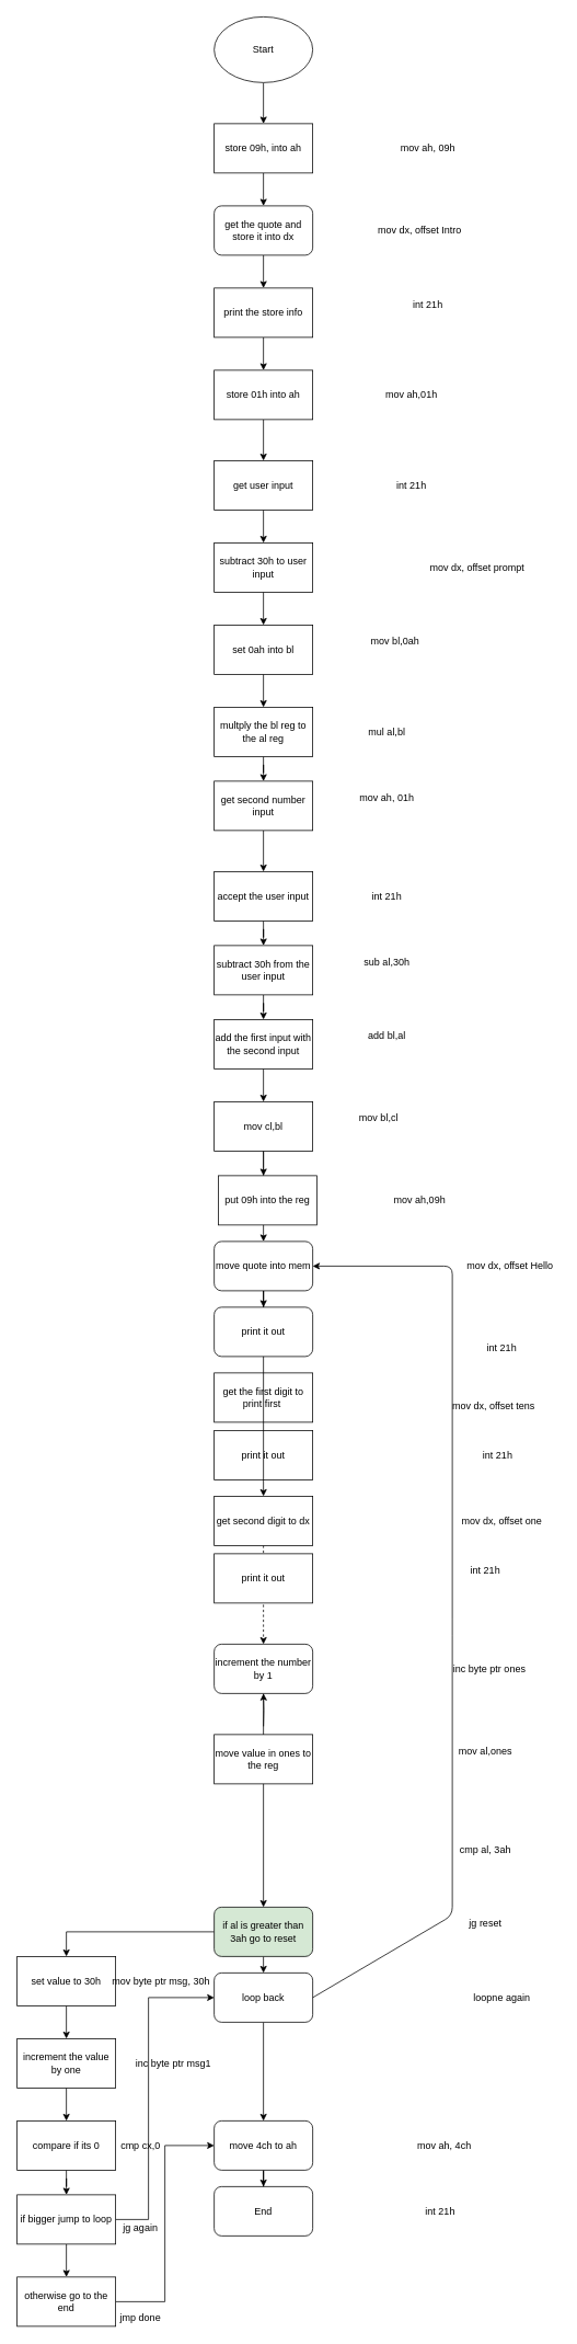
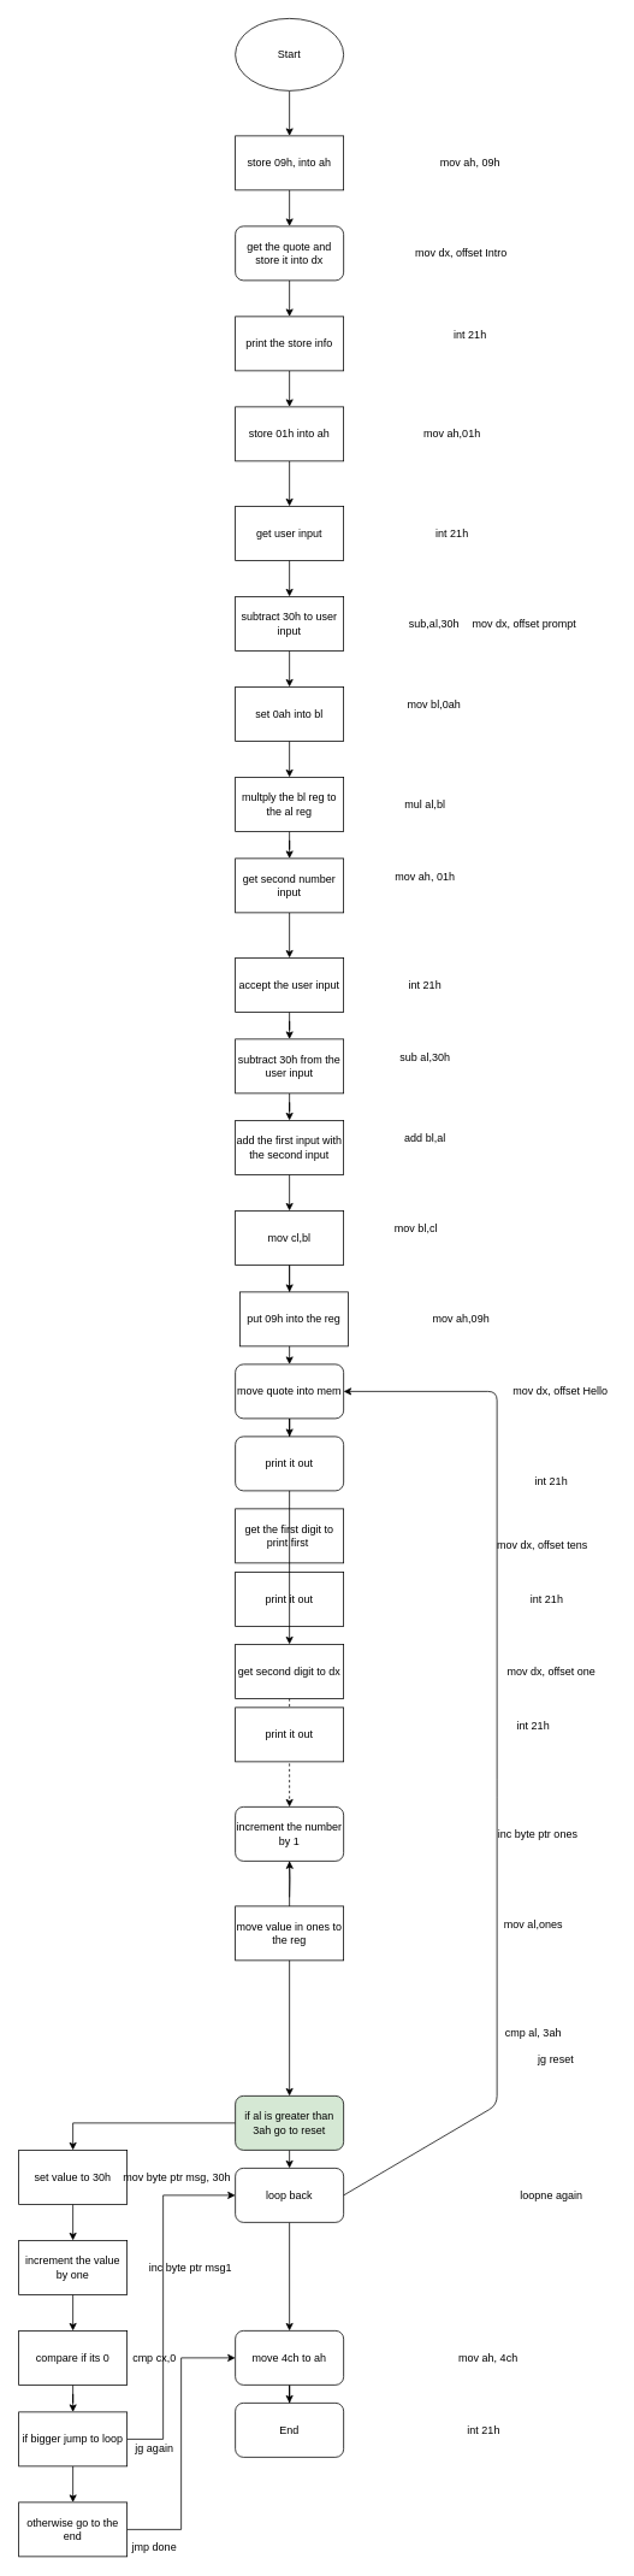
  <mxCell id="0" />
  <mxCell id="1" parent="0" />
  <mxCell id="2" style="edgeStyle=orthogonalEdgeStyle;rounded=0;orthogonalLoop=1;jettySize=auto;html=1;exitX=0.5;exitY=1;exitDx=0;exitDy=0;entryX=0.5;entryY=0;entryDx=0;entryDy=0;" parent="1" source="3" target="32" edge="1"><mxGeometry relative="1" as="geometry" /></mxCell>
  <mxCell id="3" value="Start" style="ellipse;whiteSpace=wrap;html=1;" parent="1" vertex="1"><mxGeometry x="260" y="20" width="120" height="80" as="geometry" /></mxCell>
  <mxCell id="4" value="" style="edgeStyle=orthogonalEdgeStyle;rounded=0;orthogonalLoop=1;jettySize=auto;html=1;" parent="1" source="5" target="7" edge="1"><mxGeometry relative="1" as="geometry" /></mxCell>
  <mxCell id="5" value="move quote into mem" style="rounded=1;whiteSpace=wrap;html=1;" parent="1" vertex="1"><mxGeometry x="260" y="1510" width="120" height="60" as="geometry" /></mxCell>
  <mxCell id="6" value="" style="edgeStyle=orthogonalEdgeStyle;rounded=0;orthogonalLoop=1;jettySize=auto;html=1;entryX=0.5;entryY=0;entryDx=0;entryDy=0;dashed=1;" parent="1" source="89" target="10" edge="1"><mxGeometry relative="1" as="geometry"><mxPoint x="320" y="1960" as="targetPoint" /></mxGeometry></mxCell>
  <mxCell id="7" value="print it out" style="rounded=1;whiteSpace=wrap;html=1;" parent="1" vertex="1"><mxGeometry x="260" y="1590" width="120" height="60" as="geometry" /></mxCell>
  <mxCell id="8" value="" style="edgeStyle=orthogonalEdgeStyle;rounded=0;orthogonalLoop=1;jettySize=auto;html=1;" parent="1" target="10" edge="1"><mxGeometry relative="1" as="geometry"><mxPoint x="320" y="2100" as="sourcePoint" /></mxGeometry></mxCell>
  <mxCell id="9" style="edgeStyle=orthogonalEdgeStyle;rounded=0;orthogonalLoop=1;jettySize=auto;html=1;exitX=0.5;exitY=1;exitDx=0;exitDy=0;entryX=0.5;entryY=0;entryDx=0;entryDy=0;" parent="1" source="10" target="66" edge="1"><mxGeometry relative="1" as="geometry" /></mxCell>
  <mxCell id="10" value="increment the number by 1" style="rounded=1;whiteSpace=wrap;html=1;" parent="1" vertex="1"><mxGeometry x="260" y="2000" width="120" height="60" as="geometry" /></mxCell>
  <mxCell id="11" value="" style="edgeStyle=orthogonalEdgeStyle;rounded=0;orthogonalLoop=1;jettySize=auto;html=1;" parent="1" source="12" target="14" edge="1"><mxGeometry relative="1" as="geometry" /></mxCell>
  <mxCell id="12" value="loop back" style="rounded=1;whiteSpace=wrap;html=1;" parent="1" vertex="1"><mxGeometry x="260" y="2400" width="120" height="60" as="geometry" /></mxCell>
  <mxCell id="13" value="" style="edgeStyle=orthogonalEdgeStyle;rounded=0;orthogonalLoop=1;jettySize=auto;html=1;" parent="1" source="14" target="15" edge="1"><mxGeometry relative="1" as="geometry" /></mxCell>
  <mxCell id="14" value="move 4ch to ah" style="rounded=1;whiteSpace=wrap;html=1;" parent="1" vertex="1"><mxGeometry x="260" y="2580" width="120" height="60" as="geometry" /></mxCell>
  <mxCell id="15" value="End" style="rounded=1;whiteSpace=wrap;html=1;" parent="1" vertex="1"><mxGeometry x="260" y="2660" width="120" height="60" as="geometry" /></mxCell>
  <mxCell id="16" value="" style="endArrow=classic;html=1;exitX=1;exitY=0.5;exitDx=0;exitDy=0;entryX=1;entryY=0.5;entryDx=0;entryDy=0;" parent="1" source="12" target="5" edge="1"><mxGeometry width="50" height="50" relative="1" as="geometry"><mxPoint x="550" y="1980" as="sourcePoint" /><mxPoint x="550" y="1530" as="targetPoint" /><Array as="points"><mxPoint x="550" y="2330" /><mxPoint x="550" y="1980" /><mxPoint x="550" y="1540" /></Array></mxGeometry></mxCell>
  <mxCell id="17" value="mov dx, offset Hello" style="text;html=1;align=center;verticalAlign=middle;resizable=0;points=[];autosize=1;" parent="1" vertex="1"><mxGeometry x="560" y="1530" width="120" height="20" as="geometry" /></mxCell>
  <mxCell id="18" value="int 21h" style="text;html=1;align=center;verticalAlign=middle;resizable=0;points=[];autosize=1;" parent="1" vertex="1"><mxGeometry x="585" y="1630" width="50" height="20" as="geometry" /></mxCell>
  <mxCell id="19" value="inc byte ptr ones" style="text;html=1;align=center;verticalAlign=middle;resizable=0;points=[];autosize=1;" parent="1" vertex="1"><mxGeometry x="545" y="2020" width="100" height="20" as="geometry" /></mxCell>
  <mxCell id="20" value="loopne again" style="text;html=1;align=center;verticalAlign=middle;resizable=0;points=[];autosize=1;" parent="1" vertex="1"><mxGeometry x="570" y="2420" width="80" height="20" as="geometry" /></mxCell>
  <mxCell id="21" value="mov ah, 4ch" style="text;html=1;align=center;verticalAlign=middle;resizable=0;points=[];autosize=1;" parent="1" vertex="1"><mxGeometry x="500" y="2600" width="80" height="20" as="geometry" /></mxCell>
  <mxCell id="22" value="int 21h" style="text;html=1;align=center;verticalAlign=middle;resizable=0;points=[];autosize=1;" parent="1" vertex="1"><mxGeometry x="510" y="2680" width="50" height="20" as="geometry" /></mxCell>
  <mxCell id="23" value="" style="edgeStyle=orthogonalEdgeStyle;rounded=0;orthogonalLoop=1;jettySize=auto;html=1;" parent="1" source="24" target="27" edge="1"><mxGeometry relative="1" as="geometry" /></mxCell>
  <mxCell id="24" value="get the quote and store it into dx" style="whiteSpace=wrap;html=1;rounded=1;" parent="1" vertex="1"><mxGeometry x="260" y="250" width="120" height="60" as="geometry" /></mxCell>
  <mxCell id="25" value="mov dx, offset prompt" style="text;html=1;align=center;verticalAlign=middle;resizable=0;points=[];autosize=1;" parent="1" vertex="1"><mxGeometry x="515" y="680" width="130" height="20" as="geometry" /></mxCell>
  <mxCell id="26" value="" style="edgeStyle=orthogonalEdgeStyle;rounded=0;orthogonalLoop=1;jettySize=auto;html=1;" parent="1" source="27" target="30" edge="1"><mxGeometry relative="1" as="geometry" /></mxCell>
  <mxCell id="27" value="print the store info" style="rounded=0;whiteSpace=wrap;html=1;" parent="1" vertex="1"><mxGeometry x="260" y="350" width="120" height="60" as="geometry" /></mxCell>
  <mxCell id="28" value="int 21h" style="text;html=1;align=center;verticalAlign=middle;resizable=0;points=[];autosize=1;" parent="1" vertex="1"><mxGeometry x="495" y="360" width="50" height="20" as="geometry" /></mxCell>
  <mxCell id="29" value="" style="edgeStyle=orthogonalEdgeStyle;rounded=0;orthogonalLoop=1;jettySize=auto;html=1;" parent="1" source="30" target="36" edge="1"><mxGeometry relative="1" as="geometry" /></mxCell>
  <mxCell id="30" value="store 01h into ah" style="whiteSpace=wrap;html=1;rounded=0;" parent="1" vertex="1"><mxGeometry x="260" y="450" width="120" height="60" as="geometry" /></mxCell>
  <mxCell id="31" style="edgeStyle=orthogonalEdgeStyle;rounded=0;orthogonalLoop=1;jettySize=auto;html=1;exitX=0.5;exitY=1;exitDx=0;exitDy=0;entryX=0.5;entryY=0;entryDx=0;entryDy=0;" parent="1" source="32" target="24" edge="1"><mxGeometry relative="1" as="geometry" /></mxCell>
  <mxCell id="32" value="store 09h, into ah" style="whiteSpace=wrap;html=1;rounded=0;" parent="1" vertex="1"><mxGeometry x="260" y="150" width="120" height="60" as="geometry" /></mxCell>
  <mxCell id="33" value="mov ah, 09h" style="text;html=1;align=center;verticalAlign=middle;resizable=0;points=[];autosize=1;" parent="1" vertex="1"><mxGeometry x="480" y="170" width="80" height="20" as="geometry" /></mxCell>
  <mxCell id="34" value="mov ah,01h" style="text;html=1;align=center;verticalAlign=middle;resizable=0;points=[];autosize=1;" parent="1" vertex="1"><mxGeometry x="460" y="470" width="80" height="20" as="geometry" /></mxCell>
  <mxCell id="35" value="" style="edgeStyle=orthogonalEdgeStyle;rounded=0;orthogonalLoop=1;jettySize=auto;html=1;" parent="1" source="36" target="39" edge="1"><mxGeometry relative="1" as="geometry" /></mxCell>
  <mxCell id="36" value="get user input" style="whiteSpace=wrap;html=1;rounded=0;" parent="1" vertex="1"><mxGeometry x="260" y="560" width="120" height="60" as="geometry" /></mxCell>
  <mxCell id="37" value="int 21h" style="text;html=1;align=center;verticalAlign=middle;resizable=0;points=[];autosize=1;" parent="1" vertex="1"><mxGeometry x="475" y="580" width="50" height="20" as="geometry" /></mxCell>
  <mxCell id="38" value="" style="edgeStyle=orthogonalEdgeStyle;rounded=0;orthogonalLoop=1;jettySize=auto;html=1;" parent="1" source="39" target="41" edge="1"><mxGeometry relative="1" as="geometry" /></mxCell>
  <mxCell id="39" value="subtract 30h to user input" style="whiteSpace=wrap;html=1;rounded=0;" parent="1" vertex="1"><mxGeometry x="260" y="660" width="120" height="60" as="geometry" /></mxCell>
  <mxCell id="40" value="" style="edgeStyle=orthogonalEdgeStyle;rounded=0;orthogonalLoop=1;jettySize=auto;html=1;" parent="1" source="41" target="45" edge="1"><mxGeometry relative="1" as="geometry" /></mxCell>
  <mxCell id="41" value="set 0ah into bl" style="whiteSpace=wrap;html=1;rounded=0;" parent="1" vertex="1"><mxGeometry x="260" y="760" width="120" height="60" as="geometry" /></mxCell>
+ <mxCell id="42" value="sub,al,30h" style="text;html=1;align=center;verticalAlign=middle;resizable=0;points=[];autosize=1;" parent="1" vertex="1"><mxGeometry x="445" y="680" width="70" height="20" as="geometry" /></mxCell>
  <mxCell id="43" value="mov bl,0ah" style="text;html=1;align=center;verticalAlign=middle;resizable=0;points=[];autosize=1;" parent="1" vertex="1"><mxGeometry x="445" y="770" width="70" height="20" as="geometry" /></mxCell>
  <mxCell id="44" value="" style="edgeStyle=orthogonalEdgeStyle;rounded=0;orthogonalLoop=1;jettySize=auto;html=1;" parent="1" source="45" target="48" edge="1"><mxGeometry relative="1" as="geometry" /></mxCell>
  <mxCell id="45" value="multply the bl reg to the al reg" style="whiteSpace=wrap;html=1;rounded=0;" parent="1" vertex="1"><mxGeometry x="260" y="860" width="120" height="60" as="geometry" /></mxCell>
  <mxCell id="46" value="mul al,bl" style="text;html=1;align=center;verticalAlign=middle;resizable=0;points=[];autosize=1;" parent="1" vertex="1"><mxGeometry x="440" y="880" width="60" height="20" as="geometry" /></mxCell>
  <mxCell id="47" value="" style="edgeStyle=orthogonalEdgeStyle;rounded=0;orthogonalLoop=1;jettySize=auto;html=1;" parent="1" source="48" target="51" edge="1"><mxGeometry relative="1" as="geometry" /></mxCell>
  <mxCell id="48" value="get second number input" style="whiteSpace=wrap;html=1;rounded=0;" parent="1" vertex="1"><mxGeometry x="260" y="950" width="120" height="60" as="geometry" /></mxCell>
  <mxCell id="49" value="mov ah, 01h" style="text;html=1;align=center;verticalAlign=middle;resizable=0;points=[];autosize=1;" parent="1" vertex="1"><mxGeometry x="430" y="960" width="80" height="20" as="geometry" /></mxCell>
  <mxCell id="50" value="" style="edgeStyle=orthogonalEdgeStyle;rounded=0;orthogonalLoop=1;jettySize=auto;html=1;" parent="1" source="51" target="54" edge="1"><mxGeometry relative="1" as="geometry" /></mxCell>
  <mxCell id="51" value="accept the user input" style="whiteSpace=wrap;html=1;rounded=0;" parent="1" vertex="1"><mxGeometry x="260" y="1060" width="120" height="60" as="geometry" /></mxCell>
  <mxCell id="52" value="int 21h" style="text;html=1;align=center;verticalAlign=middle;resizable=0;points=[];autosize=1;" parent="1" vertex="1"><mxGeometry x="445" y="1080" width="50" height="20" as="geometry" /></mxCell>
  <mxCell id="53" value="" style="edgeStyle=orthogonalEdgeStyle;rounded=0;orthogonalLoop=1;jettySize=auto;html=1;" parent="1" source="54" target="57" edge="1"><mxGeometry relative="1" as="geometry" /></mxCell>
  <mxCell id="54" value="subtract 30h from the user input" style="whiteSpace=wrap;html=1;rounded=0;" parent="1" vertex="1"><mxGeometry x="260" y="1150" width="120" height="60" as="geometry" /></mxCell>
  <mxCell id="55" value="sub al,30h" style="text;html=1;align=center;verticalAlign=middle;resizable=0;points=[];autosize=1;" parent="1" vertex="1"><mxGeometry x="435" y="1160" width="70" height="20" as="geometry" /></mxCell>
  <mxCell id="56" value="" style="edgeStyle=orthogonalEdgeStyle;rounded=0;orthogonalLoop=1;jettySize=auto;html=1;" parent="1" source="57" target="61" edge="1"><mxGeometry relative="1" as="geometry" /></mxCell>
  <mxCell id="57" value="add the first input with the second input" style="whiteSpace=wrap;html=1;rounded=0;" parent="1" vertex="1"><mxGeometry x="260" y="1240" width="120" height="60" as="geometry" /></mxCell>
  <mxCell id="58" value="add bl,al" style="text;html=1;align=center;verticalAlign=middle;resizable=0;points=[];autosize=1;" parent="1" vertex="1"><mxGeometry x="440" y="1250" width="60" height="20" as="geometry" /></mxCell>
  <mxCell id="59" value="" style="edgeStyle=orthogonalEdgeStyle;rounded=0;orthogonalLoop=1;jettySize=auto;html=1;" parent="1" source="61" edge="1"><mxGeometry relative="1" as="geometry"><mxPoint x="320" y="1430" as="targetPoint" /></mxGeometry></mxCell>
  <mxCell id="60" style="edgeStyle=orthogonalEdgeStyle;rounded=0;orthogonalLoop=1;jettySize=auto;html=1;entryX=0.5;entryY=0;entryDx=0;entryDy=0;" parent="1" source="61" edge="1"><mxGeometry relative="1" as="geometry"><mxPoint x="320" y="1510" as="targetPoint" /></mxGeometry></mxCell>
  <mxCell id="61" value="mov cl,bl" style="whiteSpace=wrap;html=1;rounded=0;" parent="1" vertex="1"><mxGeometry x="260" y="1340" width="120" height="60" as="geometry" /></mxCell>
  <mxCell id="62" value="mov bl,cl" style="text;html=1;align=center;verticalAlign=middle;resizable=0;points=[];autosize=1;" parent="1" vertex="1"><mxGeometry x="430" y="1350" width="60" height="20" as="geometry" /></mxCell>
  <mxCell id="63" value="mov dx, offset Intro" style="text;html=1;align=center;verticalAlign=middle;resizable=0;points=[];autosize=1;" parent="1" vertex="1"><mxGeometry x="450" y="270" width="120" height="20" as="geometry" /></mxCell>
  <mxCell id="64" style="edgeStyle=orthogonalEdgeStyle;rounded=0;orthogonalLoop=1;jettySize=auto;html=1;exitX=0.5;exitY=1;exitDx=0;exitDy=0;entryX=0.5;entryY=0;entryDx=0;entryDy=0;" parent="1" source="66" target="12" edge="1"><mxGeometry relative="1" as="geometry" /></mxCell>
  <mxCell id="65" style="edgeStyle=orthogonalEdgeStyle;rounded=0;orthogonalLoop=1;jettySize=auto;html=1;exitX=0;exitY=0.5;exitDx=0;exitDy=0;entryX=0.5;entryY=0;entryDx=0;entryDy=0;" parent="1" source="66" target="69" edge="1"><mxGeometry relative="1" as="geometry" /></mxCell>
  <mxCell id="66" value="if al is greater than 3ah go to reset" style="rounded=1;whiteSpace=wrap;html=1;fillColor=#d5e8d4;" parent="1" vertex="1"><mxGeometry x="260" y="2320" width="120" height="60" as="geometry" /></mxCell>
- <mxCell id="67" value="jg reset" style="text;html=1;align=center;verticalAlign=middle;resizable=0;points=[];autosize=1;" parent="1" vertex="1"><mxGeometry x="565" y="2330" width="50" height="20" as="geometry" /></mxCell>
+ <mxCell id="67" value="jg reset" style="text;html=1;align=center;verticalAlign=middle;resizable=0;points=[];autosize=1;" parent="1" vertex="1"><mxGeometry x="590" y="2270" width="50" height="20" as="geometry" /></mxCell>
  <mxCell id="68" value="" style="edgeStyle=orthogonalEdgeStyle;rounded=0;orthogonalLoop=1;jettySize=auto;html=1;" parent="1" source="69" target="71" edge="1"><mxGeometry relative="1" as="geometry" /></mxCell>
  <mxCell id="69" value="set value to 30h" style="rounded=0;whiteSpace=wrap;html=1;" parent="1" vertex="1"><mxGeometry x="20" y="2380" width="120" height="60" as="geometry" /></mxCell>
  <mxCell id="70" value="" style="edgeStyle=orthogonalEdgeStyle;rounded=0;orthogonalLoop=1;jettySize=auto;html=1;" parent="1" source="71" target="73" edge="1"><mxGeometry relative="1" as="geometry" /></mxCell>
  <mxCell id="71" value="increment the value by one" style="whiteSpace=wrap;html=1;rounded=0;" parent="1" vertex="1"><mxGeometry x="20" y="2480" width="120" height="60" as="geometry" /></mxCell>
  <mxCell id="72" value="" style="edgeStyle=orthogonalEdgeStyle;rounded=0;orthogonalLoop=1;jettySize=auto;html=1;" parent="1" source="73" target="76" edge="1"><mxGeometry relative="1" as="geometry" /></mxCell>
  <mxCell id="73" value="compare if its 0" style="whiteSpace=wrap;html=1;rounded=0;" parent="1" vertex="1"><mxGeometry x="20" y="2580" width="120" height="60" as="geometry" /></mxCell>
  <mxCell id="74" value="" style="edgeStyle=orthogonalEdgeStyle;rounded=0;orthogonalLoop=1;jettySize=auto;html=1;" parent="1" source="76" target="78" edge="1"><mxGeometry relative="1" as="geometry" /></mxCell>
  <mxCell id="75" style="edgeStyle=orthogonalEdgeStyle;rounded=0;orthogonalLoop=1;jettySize=auto;html=1;exitX=1;exitY=0.5;exitDx=0;exitDy=0;entryX=0;entryY=0.5;entryDx=0;entryDy=0;" parent="1" source="76" target="12" edge="1"><mxGeometry relative="1" as="geometry"><Array as="points"><mxPoint x="180" y="2700" /><mxPoint x="180" y="2430" /></Array></mxGeometry></mxCell>
  <mxCell id="76" value="if bigger jump to loop" style="whiteSpace=wrap;html=1;rounded=0;" parent="1" vertex="1"><mxGeometry x="20" y="2670" width="120" height="60" as="geometry" /></mxCell>
  <mxCell id="77" style="edgeStyle=orthogonalEdgeStyle;rounded=0;orthogonalLoop=1;jettySize=auto;html=1;exitX=1;exitY=0.5;exitDx=0;exitDy=0;entryX=0;entryY=0.5;entryDx=0;entryDy=0;" parent="1" source="78" target="14" edge="1"><mxGeometry relative="1" as="geometry" /></mxCell>
  <mxCell id="78" value="otherwise go to the end" style="whiteSpace=wrap;html=1;rounded=0;" parent="1" vertex="1"><mxGeometry x="20" y="2770" width="120" height="60" as="geometry" /></mxCell>
  <mxCell id="79" value="mov byte ptr msg, 30h" style="text;html=1;align=center;verticalAlign=middle;resizable=0;points=[];autosize=1;" parent="1" vertex="1"><mxGeometry x="130" y="2400" width="130" height="20" as="geometry" /></mxCell>
  <mxCell id="80" value="inc byte ptr msg1" style="text;html=1;align=center;verticalAlign=middle;resizable=0;points=[];autosize=1;" parent="1" vertex="1"><mxGeometry x="155" y="2500" width="110" height="20" as="geometry" /></mxCell>
  <mxCell id="81" value="cmp cx,0" style="text;html=1;align=center;verticalAlign=middle;resizable=0;points=[];autosize=1;" parent="1" vertex="1"><mxGeometry x="140" y="2600" width="60" height="20" as="geometry" /></mxCell>
  <mxCell id="82" value="jg again" style="text;html=1;align=center;verticalAlign=middle;resizable=0;points=[];autosize=1;" parent="1" vertex="1"><mxGeometry x="140" y="2700" width="60" height="20" as="geometry" /></mxCell>
  <mxCell id="83" value="jmp done" style="text;html=1;align=center;verticalAlign=middle;resizable=0;points=[];autosize=1;" parent="1" vertex="1"><mxGeometry x="140" y="2810" width="60" height="20" as="geometry" /></mxCell>
  <mxCell id="84" value="put 09h into the reg" style="rounded=0;whiteSpace=wrap;html=1;" vertex="1" parent="1"><mxGeometry x="265" y="1430" width="120" height="60" as="geometry" /></mxCell>
  <mxCell id="85" value="mov ah,09h" style="text;html=1;align=center;verticalAlign=middle;resizable=0;points=[];autosize=1;" vertex="1" parent="1"><mxGeometry x="470" y="1450" width="80" height="20" as="geometry" /></mxCell>
  <mxCell id="86" value="get the first digit to print first&amp;nbsp;" style="rounded=0;whiteSpace=wrap;html=1;" vertex="1" parent="1"><mxGeometry x="260" y="1670" width="120" height="60" as="geometry" /></mxCell>
  <mxCell id="87" value="mov dx, offset tens" style="text;html=1;align=center;verticalAlign=middle;resizable=0;points=[];autosize=1;" vertex="1" parent="1"><mxGeometry x="540" y="1700" width="120" height="20" as="geometry" /></mxCell>
  <mxCell id="88" value="print it out" style="rounded=0;whiteSpace=wrap;html=1;" vertex="1" parent="1"><mxGeometry x="260" y="1740" width="120" height="60" as="geometry" /></mxCell>
  <mxCell id="89" value="get second digit to dx" style="rounded=0;whiteSpace=wrap;html=1;" vertex="1" parent="1"><mxGeometry x="260" y="1820" width="120" height="60" as="geometry" /></mxCell>
  <mxCell id="90" value="" style="edgeStyle=orthogonalEdgeStyle;rounded=0;orthogonalLoop=1;jettySize=auto;html=1;" edge="1" parent="1" source="7" target="89"><mxGeometry relative="1" as="geometry"><mxPoint x="320" y="1650" as="sourcePoint" /><mxPoint x="320" y="1940" as="targetPoint" /></mxGeometry></mxCell>
  <mxCell id="91" value="print it out" style="rounded=0;whiteSpace=wrap;html=1;" vertex="1" parent="1"><mxGeometry x="260" y="1890" width="120" height="60" as="geometry" /></mxCell>
  <mxCell id="92" value="mov dx, offset one" style="text;html=1;align=center;verticalAlign=middle;resizable=0;points=[];autosize=1;" vertex="1" parent="1"><mxGeometry x="555" y="1840" width="110" height="20" as="geometry" /></mxCell>
  <mxCell id="93" value="int 21h" style="text;html=1;align=center;verticalAlign=middle;resizable=0;points=[];autosize=1;" vertex="1" parent="1"><mxGeometry x="565" y="1900" width="50" height="20" as="geometry" /></mxCell>
  <mxCell id="94" value="int 21h" style="text;html=1;align=center;verticalAlign=middle;resizable=0;points=[];autosize=1;" vertex="1" parent="1"><mxGeometry x="580" y="1760" width="50" height="20" as="geometry" /></mxCell>
  <mxCell id="95" value="cmp al, 3ah" style="text;html=1;align=center;verticalAlign=middle;resizable=0;points=[];autosize=1;" vertex="1" parent="1"><mxGeometry x="550" y="2240" width="80" height="20" as="geometry" /></mxCell>
  <mxCell id="96" value="move value in ones to the reg" style="rounded=0;whiteSpace=wrap;html=1;" vertex="1" parent="1"><mxGeometry x="260" y="2110" width="120" height="60" as="geometry" /></mxCell>
  <mxCell id="97" value="mov al,ones" style="text;html=1;align=center;verticalAlign=middle;resizable=0;points=[];autosize=1;" vertex="1" parent="1"><mxGeometry x="550" y="2120" width="80" height="20" as="geometry" /></mxCell>
